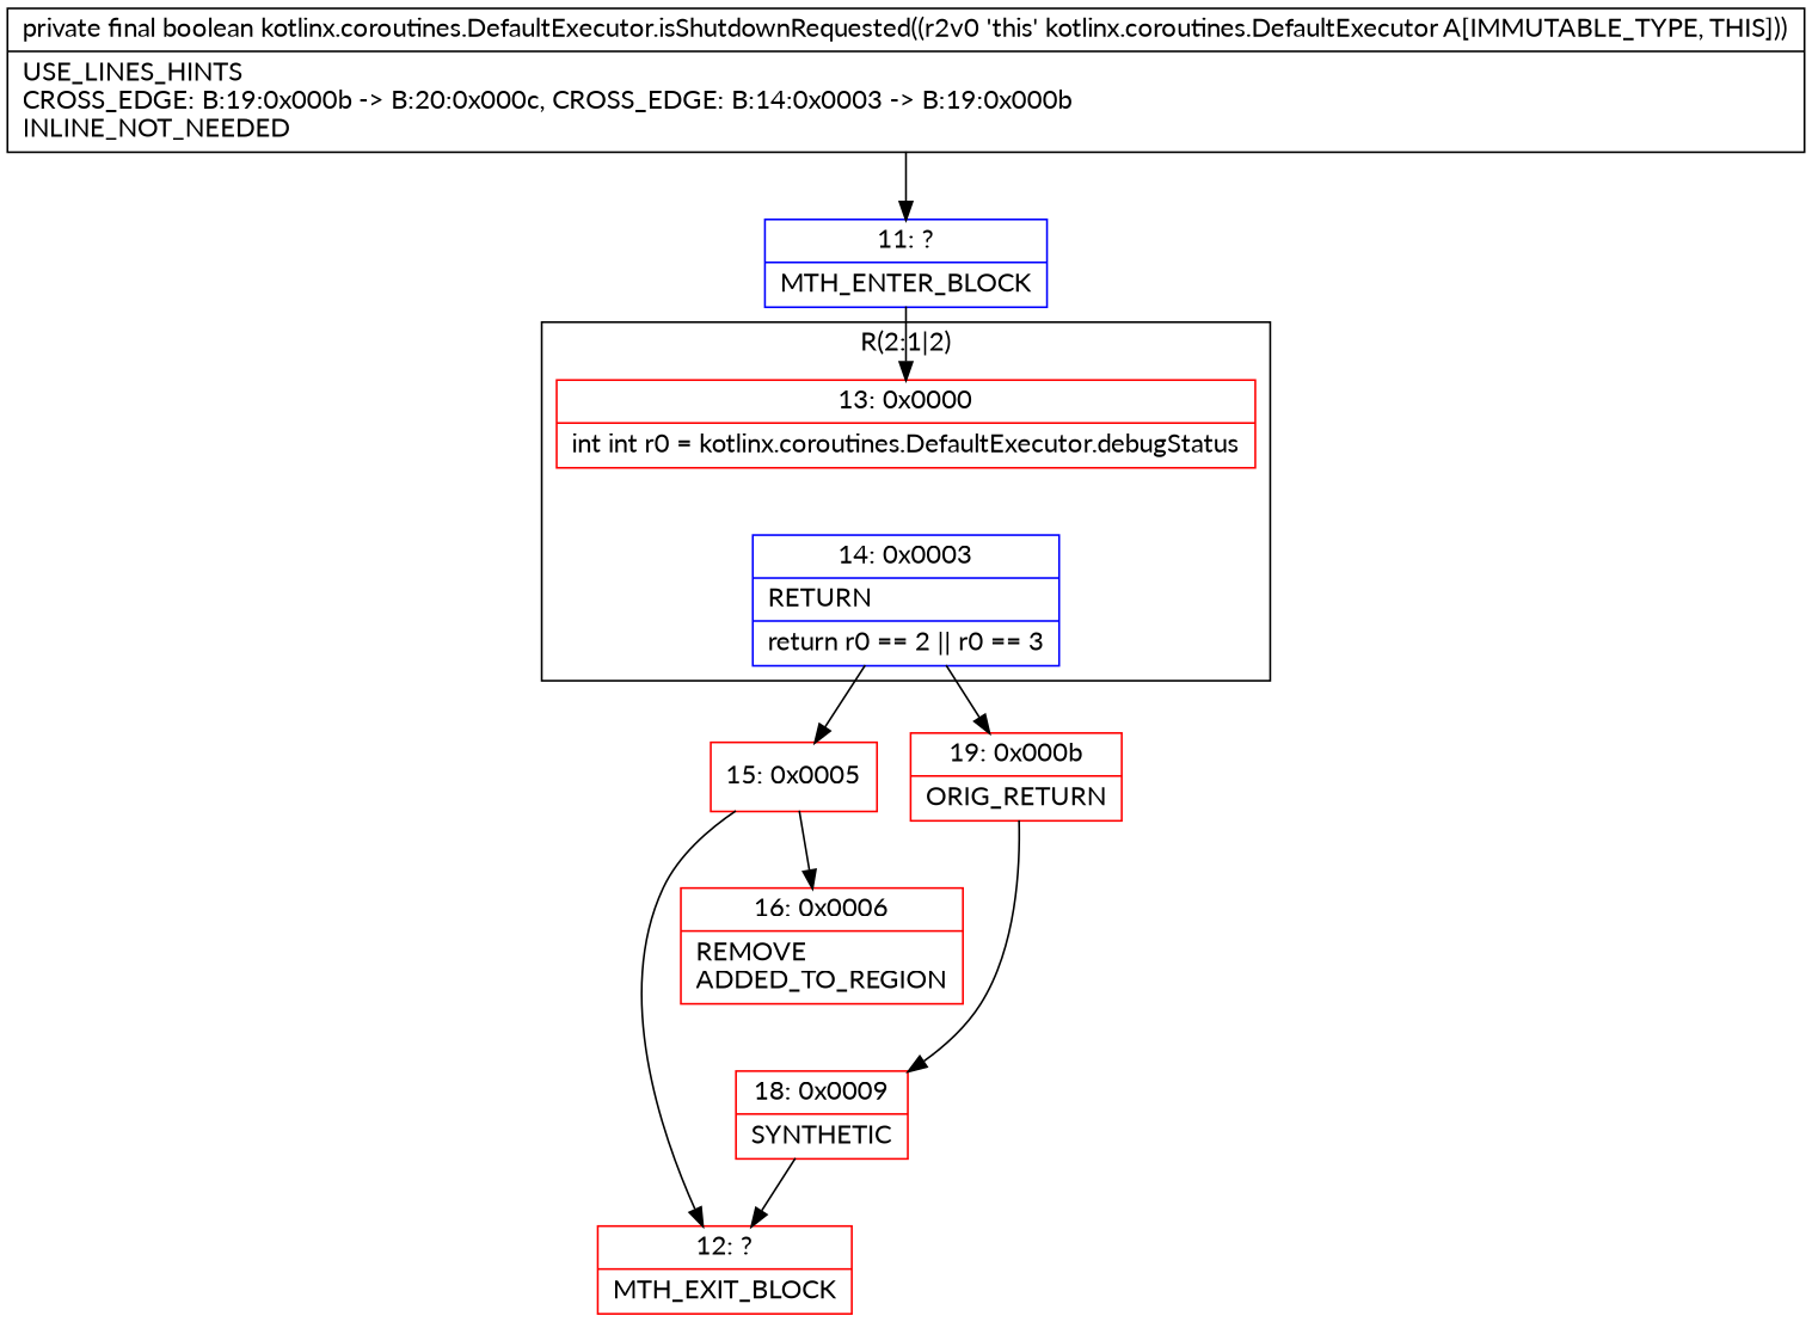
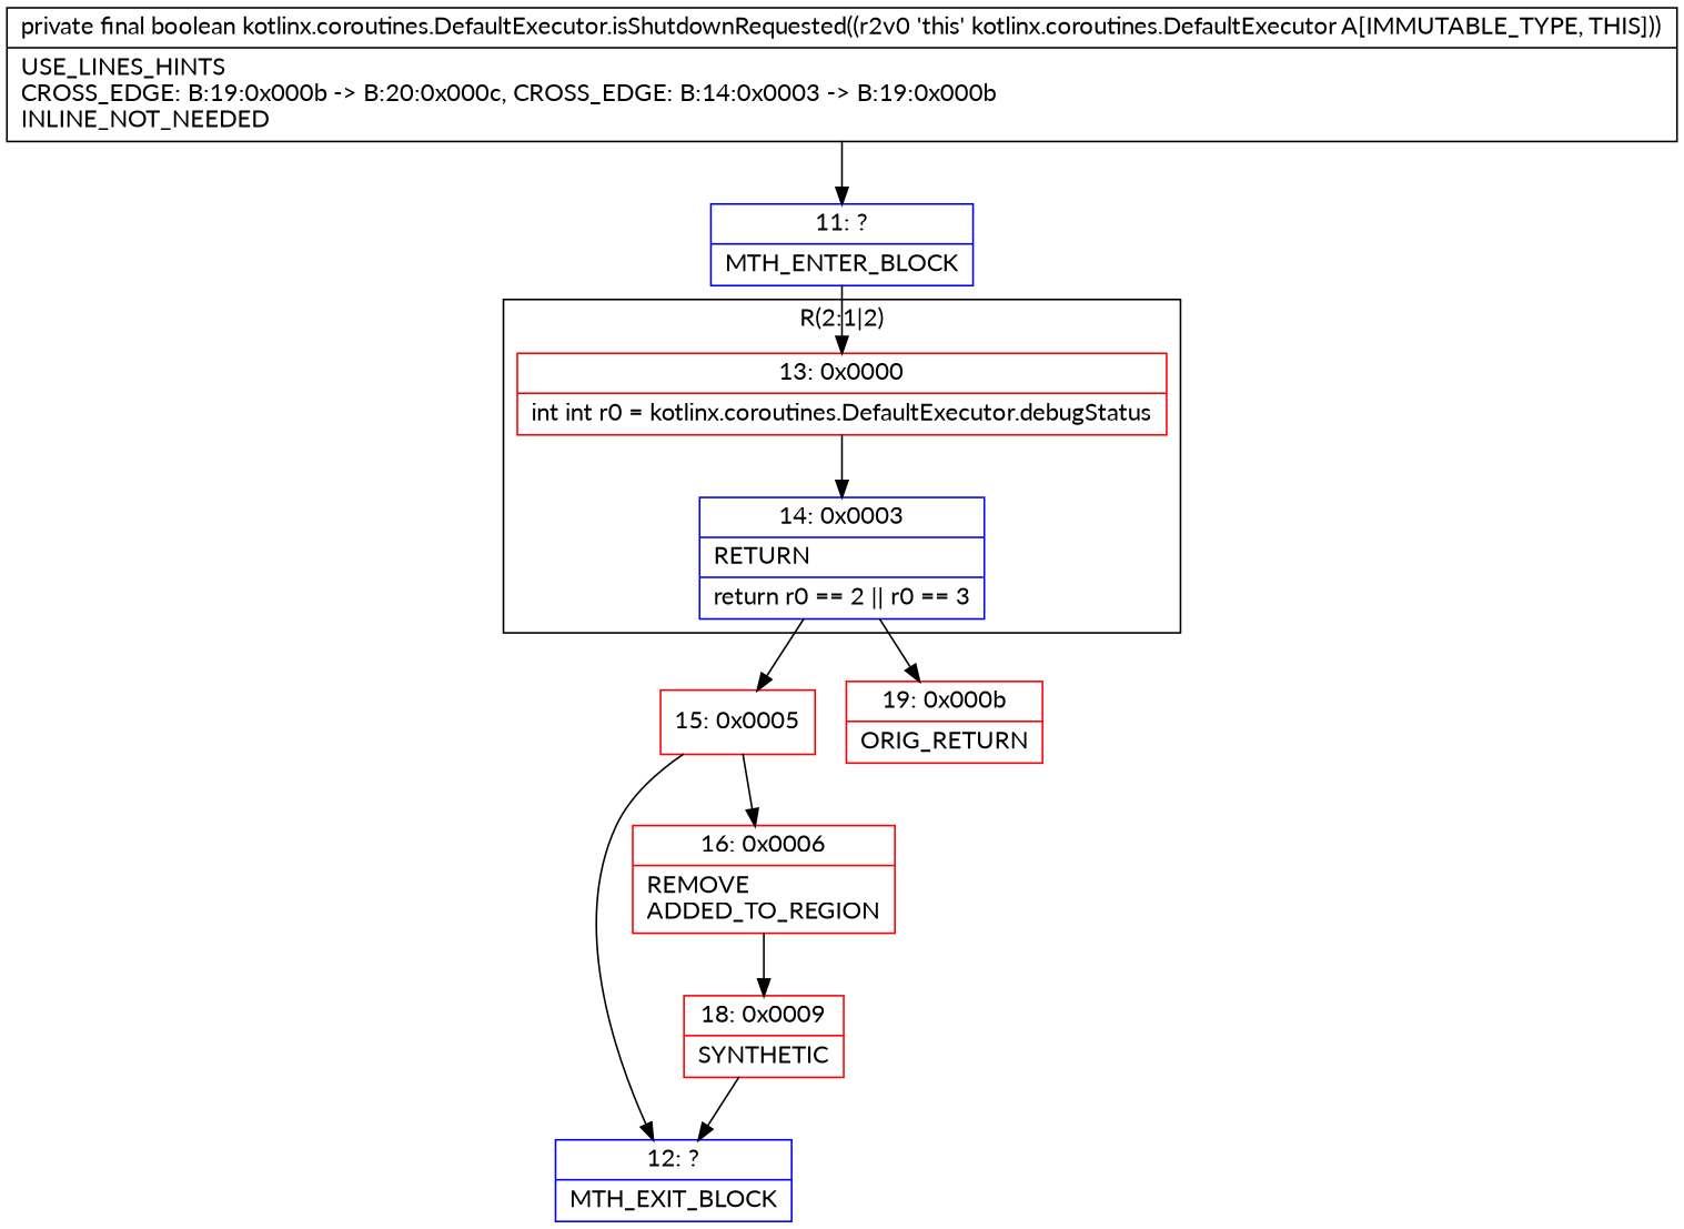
  digraph {
    fontname=Lato
    node [color=red fontname=Lato shape=record]
    edge [fontname=Lato]
    n1 [label="{13\:\ 0x0000|int int r0 = kotlinx.coroutines.DefaultExecutor.debugStatus\l}"]
    n2 [color=blue label="{14\:\ 0x0003|RETURN\l|return r0 == 2 \|\| r0 == 3\l}"]
    n3 [label="{15\:\ 0x0005}"]
    n4 [label="{19\:\ 0x000b|ORIG_RETURN\l}"]
    n5 [label="{16\:\ 0x0006|REMOVE\lADDED_TO_REGION\l}"]
-   n6 [label="{12\:\ ?|MTH_EXIT_BLOCK\l}"]
+   n6 [color=blue label="{12\:\ ?|MTH_EXIT_BLOCK\l}"]
    n7 [color=blue label="{11\:\ ?|MTH_ENTER_BLOCK\l}"]
    n8 [label="{18\:\ 0x0009|SYNTHETIC\l}"]
    n9 [label="{private final boolean kotlinx.coroutines.DefaultExecutor.isShutdownRequested((r2v0 'this' kotlinx.coroutines.DefaultExecutor A[IMMUTABLE_TYPE, THIS]))  | USE_LINES_HINTS\lCROSS_EDGE: B:19:0x000b \-\> B:20:0x000c, CROSS_EDGE: B:14:0x0003 \-\> B:19:0x000b\lINLINE_NOT_NEEDED\l}" color=""]
    subgraph cluster_1 {
      label="R(2:1|2)"
      n1
      n2
    }
+   n1 -> n2
    n2 -> n3
    n2 -> n4
    n3 -> n5
    n3 -> n6
-   n4 -> n8
+   n5 -> n8
    n7 -> n1
    n8 -> n6
    n9 -> n7
  }
